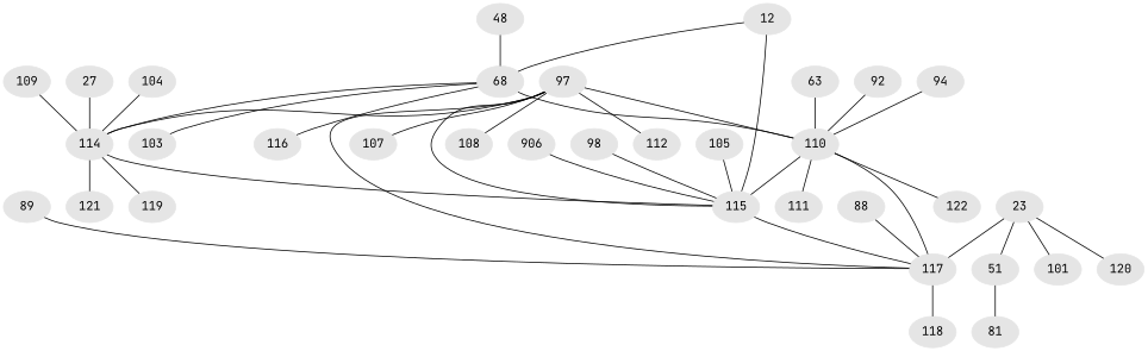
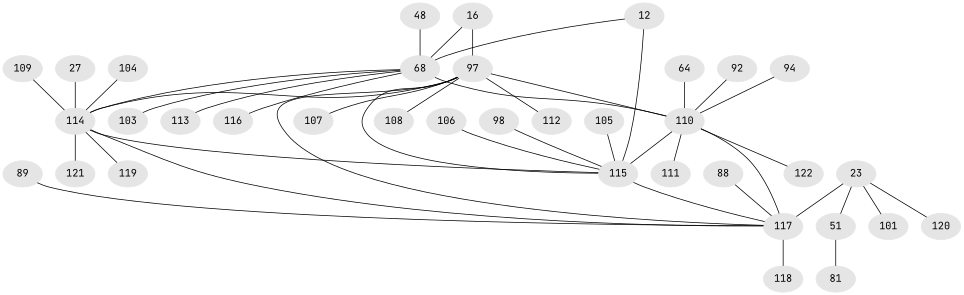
  graph {
    fontname="JetBrains Mono"
    node [color=gray90 fontname="JetBrains Mono" style=filled]
    edge [fontname="JetBrains Mono"]
    12 [super="+7"]
    68 [super="+4+43+44"]
    115 [super="+69+47+55+57+74+84+9+32+45+73+93+95"]
    114 [super="+30+31+39+64+90+29+37+70+76+77+83+87+96+99+100"]
    110 [super="+35+61+82+91+6"]
    103
+   113
    116 [super="+102"]
    117 [super="+54+59+62+85+86"]
+   16 [super="+15"]
    97 [super="+75+79+80"]
    107
    108
    112
    23 [super="+20"]
    51
    101
    120
    81
    118 [super="+56"]
    27 [super="+25"]
    119
    121
    48
    111
    122
-   63
+   63 [label=64]
    88
    89
    92
    94
    98 [super="+38"]
    104
    105
-   106 [label=906]
+   106
    109
    12 -- 68
    12 -- 115 [weight=8]
    68 -- 114 [weight=2]
    68 -- 110 [weight=9]
    68 -- 103
+   68 -- 113
    68 -- 116
    115 -- 117
    114 -- 115
+   114 -- 117
    114 -- 119
    114 -- 121
    110 -- 115 [weight=2]
    110 -- 117
    110 -- 111
    110 -- 122
    117 -- 118
+   16 -- 68
+   16 -- 97 [weight=8]
    97 -- 115
    97 -- 114 [weight=2]
    97 -- 110
    97 -- 117 [weight=2]
    97 -- 107
    97 -- 108
    97 -- 112
    23 -- 117 [weight=8]
    23 -- 51
    23 -- 101
    23 -- 120
    51 -- 81
    27 -- 114 [weight=8]
    48 -- 68
    63 -- 110
    88 -- 117
    89 -- 117
    92 -- 110
    94 -- 110
    98 -- 115
    104 -- 114
    105 -- 115
    106 -- 115
    109 -- 114
  }
